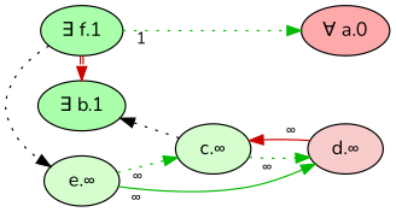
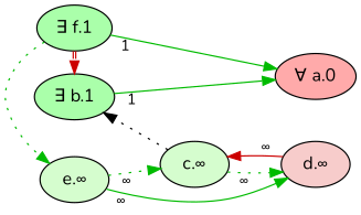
  digraph {
    fontname=Nunito
    rankdir=LR
    node [fillcolor="#AAFFAA" fontname=Nunito fontsize=14 style=filled]
    edge [color="#00BB00" dir=forward fontname=Nunito fontsize=12 labeldistance=1.5 style=solid taillabel="∞"]
    n1 [fillcolor="#FFAAAA" label="∀ a.0"]
    n2 [label="∃ f.1"]
    n3 [label="∃ b.1"]
    n4 [fillcolor="#d5fdce" label="e.∞"]
    n5 [fillcolor="#d5fdce" label="c.∞"]
    n6 [fillcolor="#f7cccb" label="d.∞"]
    subgraph sub_1 {
      rank=max
      n1
    }
    subgraph sub_2 {
      rank=min
      n2
      n3
    }
-   n2 -> n1 [style=dotted taillabel=1]
+   n2 -> n1 [taillabel=1]
    n2 -> n3 [color="#CC0000:#CC0000" constraint=false style=dashed taillabel=""]
-   n2 -> n4 [color=black constraint=false style=dotted taillabel=""]
+   n2 -> n4 [constraint=false style=dotted taillabel=""]
+   n3 -> n1 [taillabel=1]
    n4 -> n5 [style=dotted]
    n4 -> n6
    n5 -> n3 [color=black constraint=false style=dotted taillabel=""]
    n5 -> n6 [style=dotted]
    n6 -> n5 [color="#CC0000"]
  }
